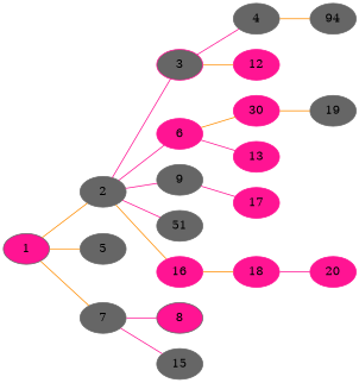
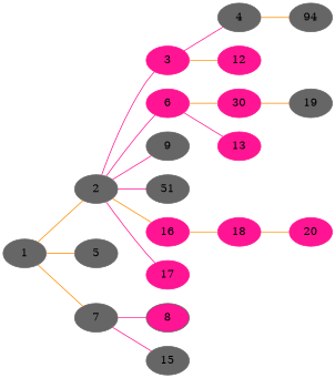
  graph {
    rankdir=LR
    node [color=gray40 style=filled]
    edge [color=deeppink]
-   1 [fillcolor=deeppink]
+   1
    2
    5
    7
-   3 [color=deeppink fillcolor=gray40]
+   3 [color=deeppink]
    6 [color=deeppink]
    9
    n8 [label=51]
    16 [color=deeppink]
    17 [color=deeppink]
    8 [fillcolor=deeppink]
    15
    4
    12 [color=deeppink]
    n15 [color=deeppink label=30]
    13 [color=deeppink]
    18 [color=deeppink]
    n18 [label=94]
    19
    20 [color=deeppink]
    1 -- 2 [color=darkorange]
    1 -- 5 [color=darkorange]
    1 -- 7 [color=darkorange]
    2 -- 3
    2 -- 6
    2 -- 9
    2 -- n8
    2 -- 16 [color=darkorange]
-   9 -- 17
+   2 -- 17
    7 -- 8
    7 -- 15
    3 -- 4
    3 -- 12 [color=darkorange]
    6 -- n15 [color=darkorange]
    6 -- 13
    16 -- 18 [color=darkorange]
    4 -- n18 [color=darkorange]
    n15 -- 19 [color=darkorange]
-   18 -- 20
+   18 -- 20 [color=darkorange]
  }
